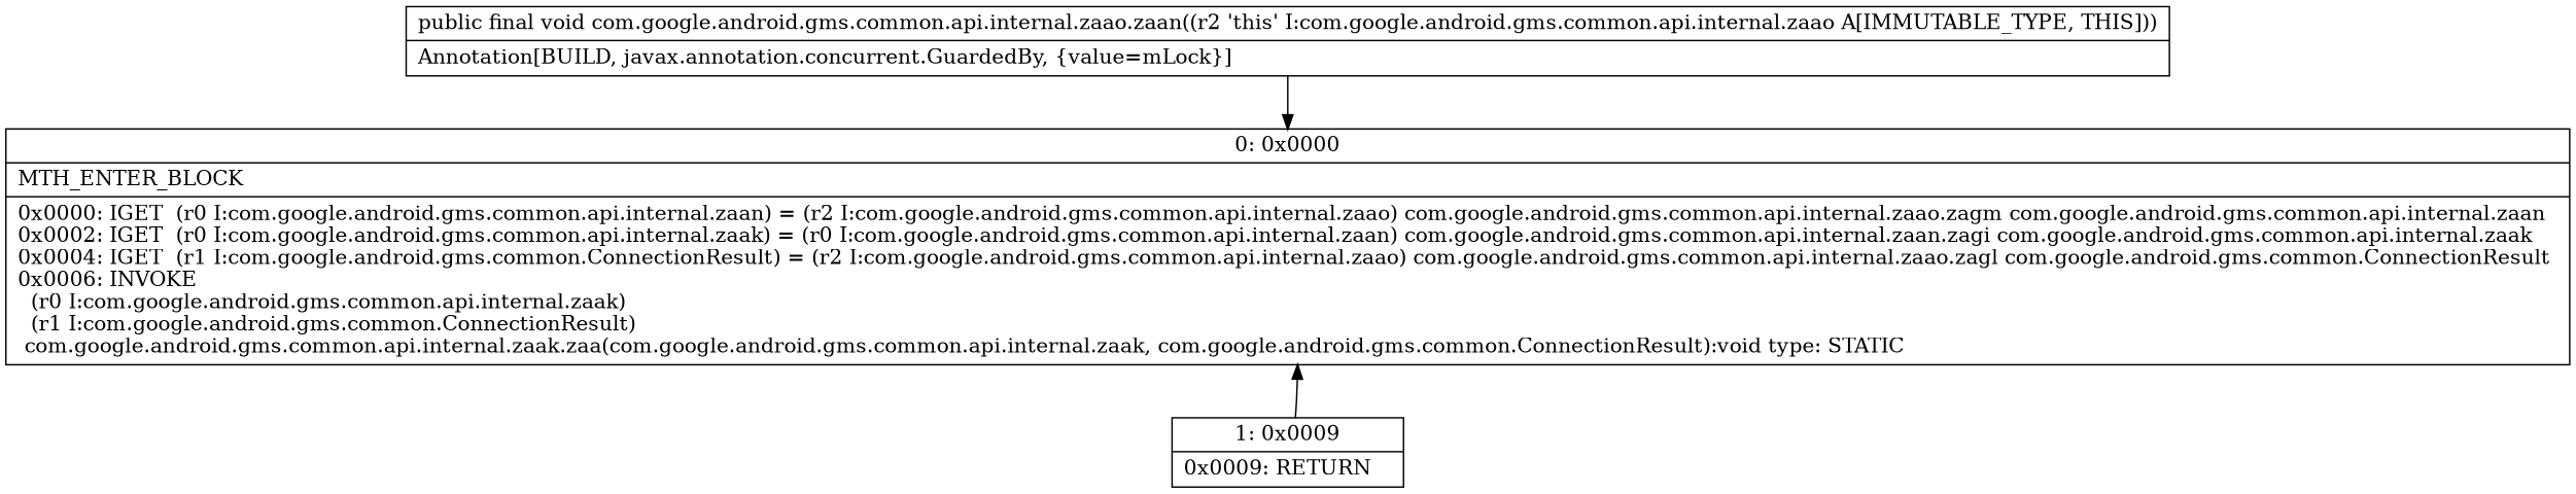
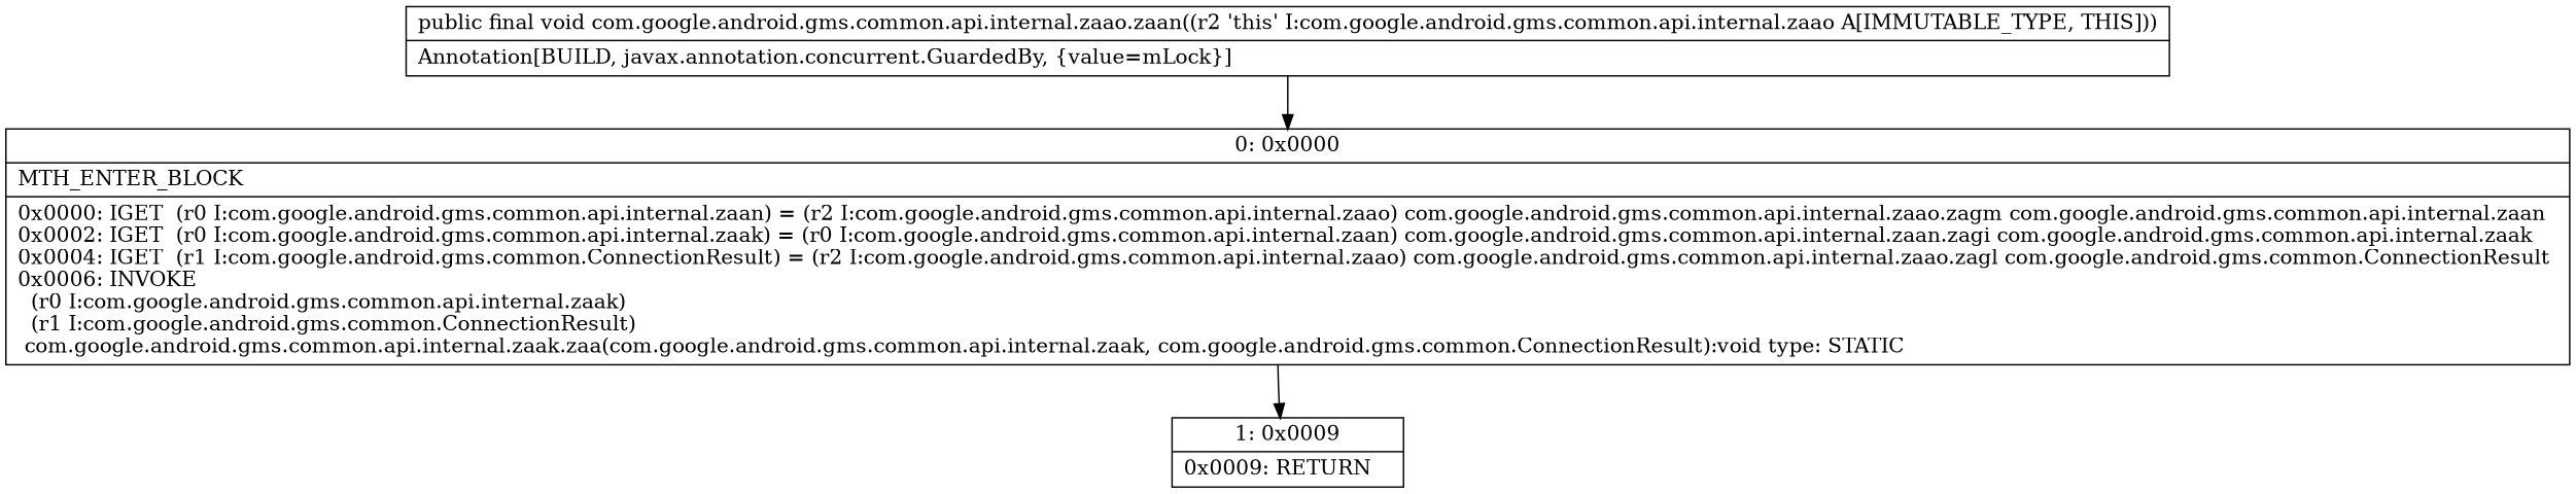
  digraph {
    node [shape=record]
    n1 [label="{0\:\ 0x0000|MTH_ENTER_BLOCK\l|0x0000: IGET  (r0 I:com.google.android.gms.common.api.internal.zaan) = (r2 I:com.google.android.gms.common.api.internal.zaao) com.google.android.gms.common.api.internal.zaao.zagm com.google.android.gms.common.api.internal.zaan \l0x0002: IGET  (r0 I:com.google.android.gms.common.api.internal.zaak) = (r0 I:com.google.android.gms.common.api.internal.zaan) com.google.android.gms.common.api.internal.zaan.zagi com.google.android.gms.common.api.internal.zaak \l0x0004: IGET  (r1 I:com.google.android.gms.common.ConnectionResult) = (r2 I:com.google.android.gms.common.api.internal.zaao) com.google.android.gms.common.api.internal.zaao.zagl com.google.android.gms.common.ConnectionResult \l0x0006: INVOKE  \l  (r0 I:com.google.android.gms.common.api.internal.zaak)\l  (r1 I:com.google.android.gms.common.ConnectionResult)\l com.google.android.gms.common.api.internal.zaak.zaa(com.google.android.gms.common.api.internal.zaak, com.google.android.gms.common.ConnectionResult):void type: STATIC \l}"]
    n2 [label="{1\:\ 0x0009|0x0009: RETURN   \l}"]
    n3 [label="{public final void com.google.android.gms.common.api.internal.zaao.zaan((r2 'this' I:com.google.android.gms.common.api.internal.zaao A[IMMUTABLE_TYPE, THIS]))  | Annotation[BUILD, javax.annotation.concurrent.GuardedBy, \{value=mLock\}]\l}"]
-   n2 -> n1
+   n1 -> n2
    n3 -> n1
  }
